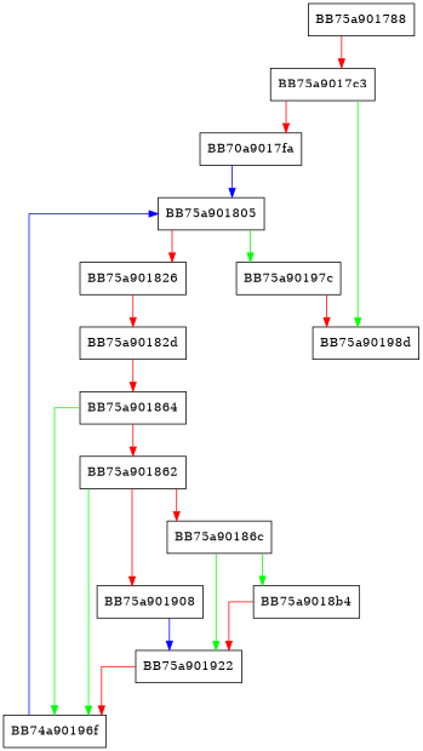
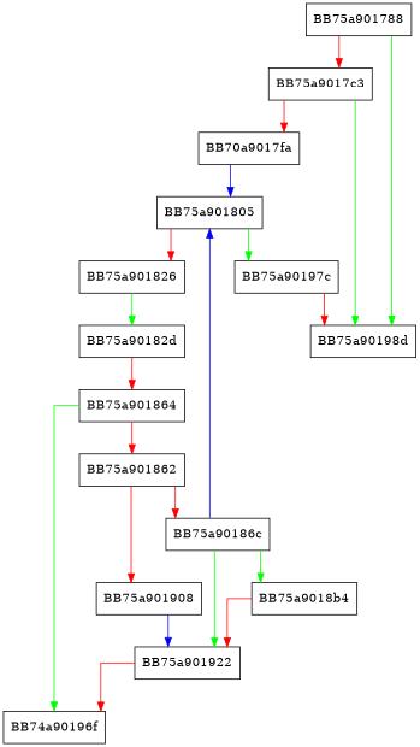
  digraph {
    splines=ortho
    node [shape=box]
    edge [color=red]
    BB75a901788
    BB75a90198d
    BB75a9017c3
    n4 [label=BB70a9017fa]
    BB75a901805
    BB75a90197c
    BB75a901826
    BB75a90182d
    n9 [label=BB75a901864]
    n10 [label=BB74a90196f]
    BB75a901862
    BB75a90186c
    BB75a901908
    BB75a901922
    BB75a9018b4
+   BB75a901788 -> BB75a90198d [color=green]
    BB75a901788 -> BB75a9017c3
    BB75a9017c3 -> BB75a90198d [color=green]
    BB75a9017c3 -> n4
    n4 -> BB75a901805 [color=blue]
    BB75a901805 -> BB75a90197c [color=green]
    BB75a901805 -> BB75a901826
    BB75a90197c -> BB75a90198d
-   BB75a901826 -> BB75a90182d
+   BB75a901826 -> BB75a90182d [color=green]
    BB75a90182d -> n9
    n9 -> n10 [color=green]
    n9 -> BB75a901862
-   n10 -> BB75a901805 [color=blue]
-   BB75a901862 -> n10 [color=green]
+   BB75a90186c -> BB75a901805 [color=blue]
    BB75a901862 -> BB75a90186c
    BB75a901862 -> BB75a901908
    BB75a90186c -> BB75a901922 [color=green]
    BB75a90186c -> BB75a9018b4 [color=green]
    BB75a901908 -> BB75a901922 [color=blue]
    BB75a901922 -> n10
    BB75a9018b4 -> BB75a901922
  }
